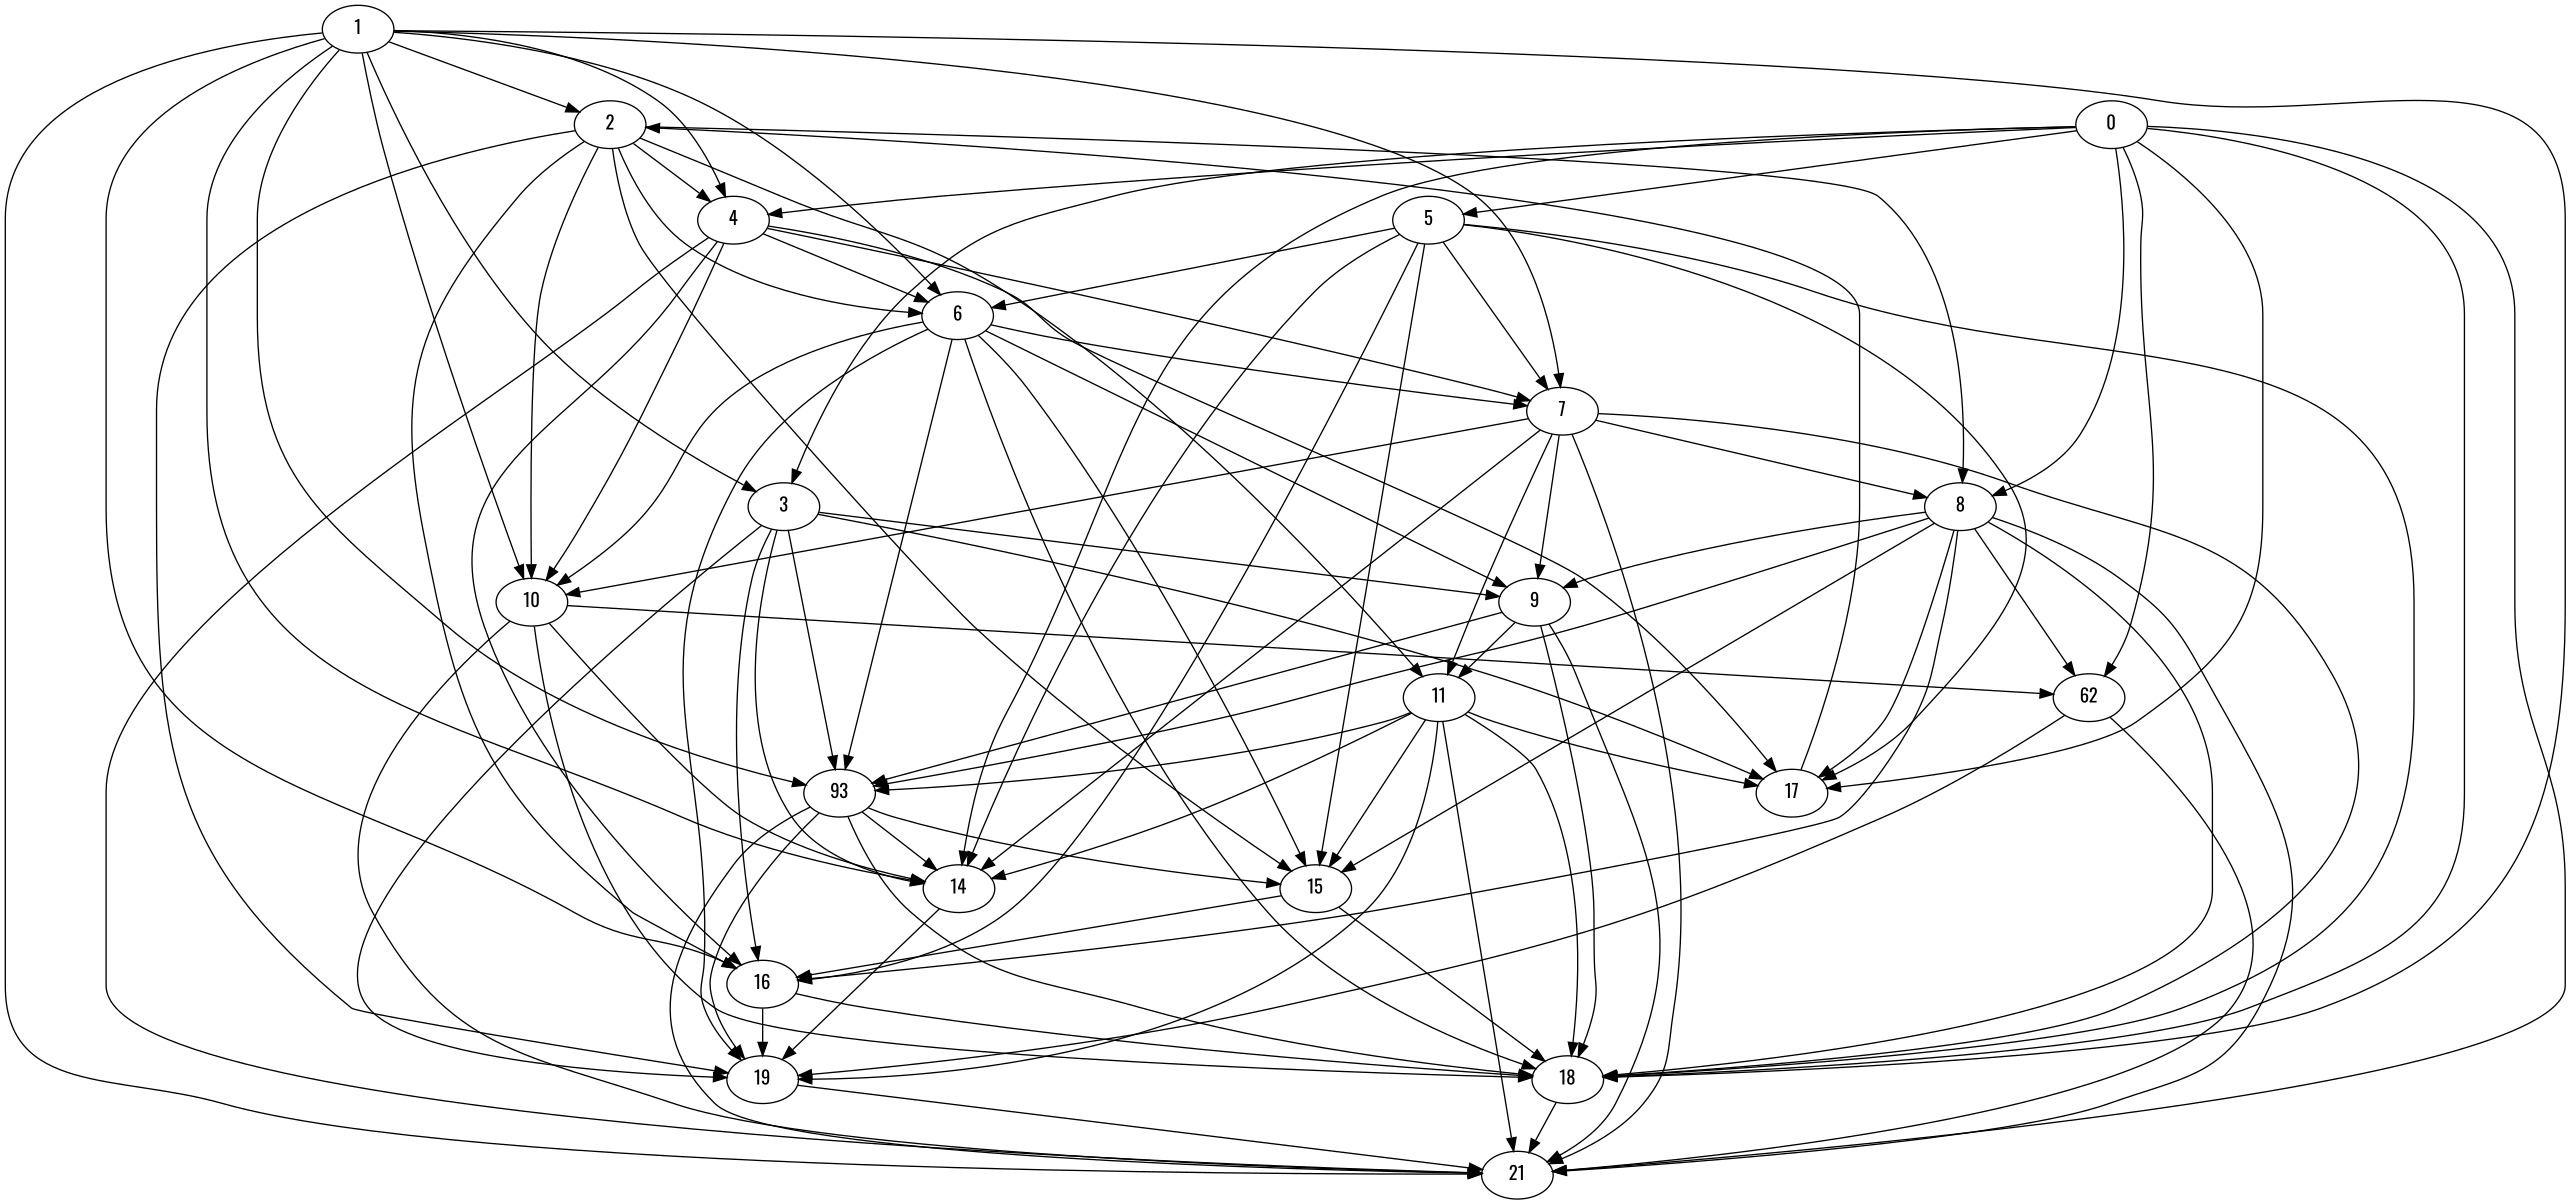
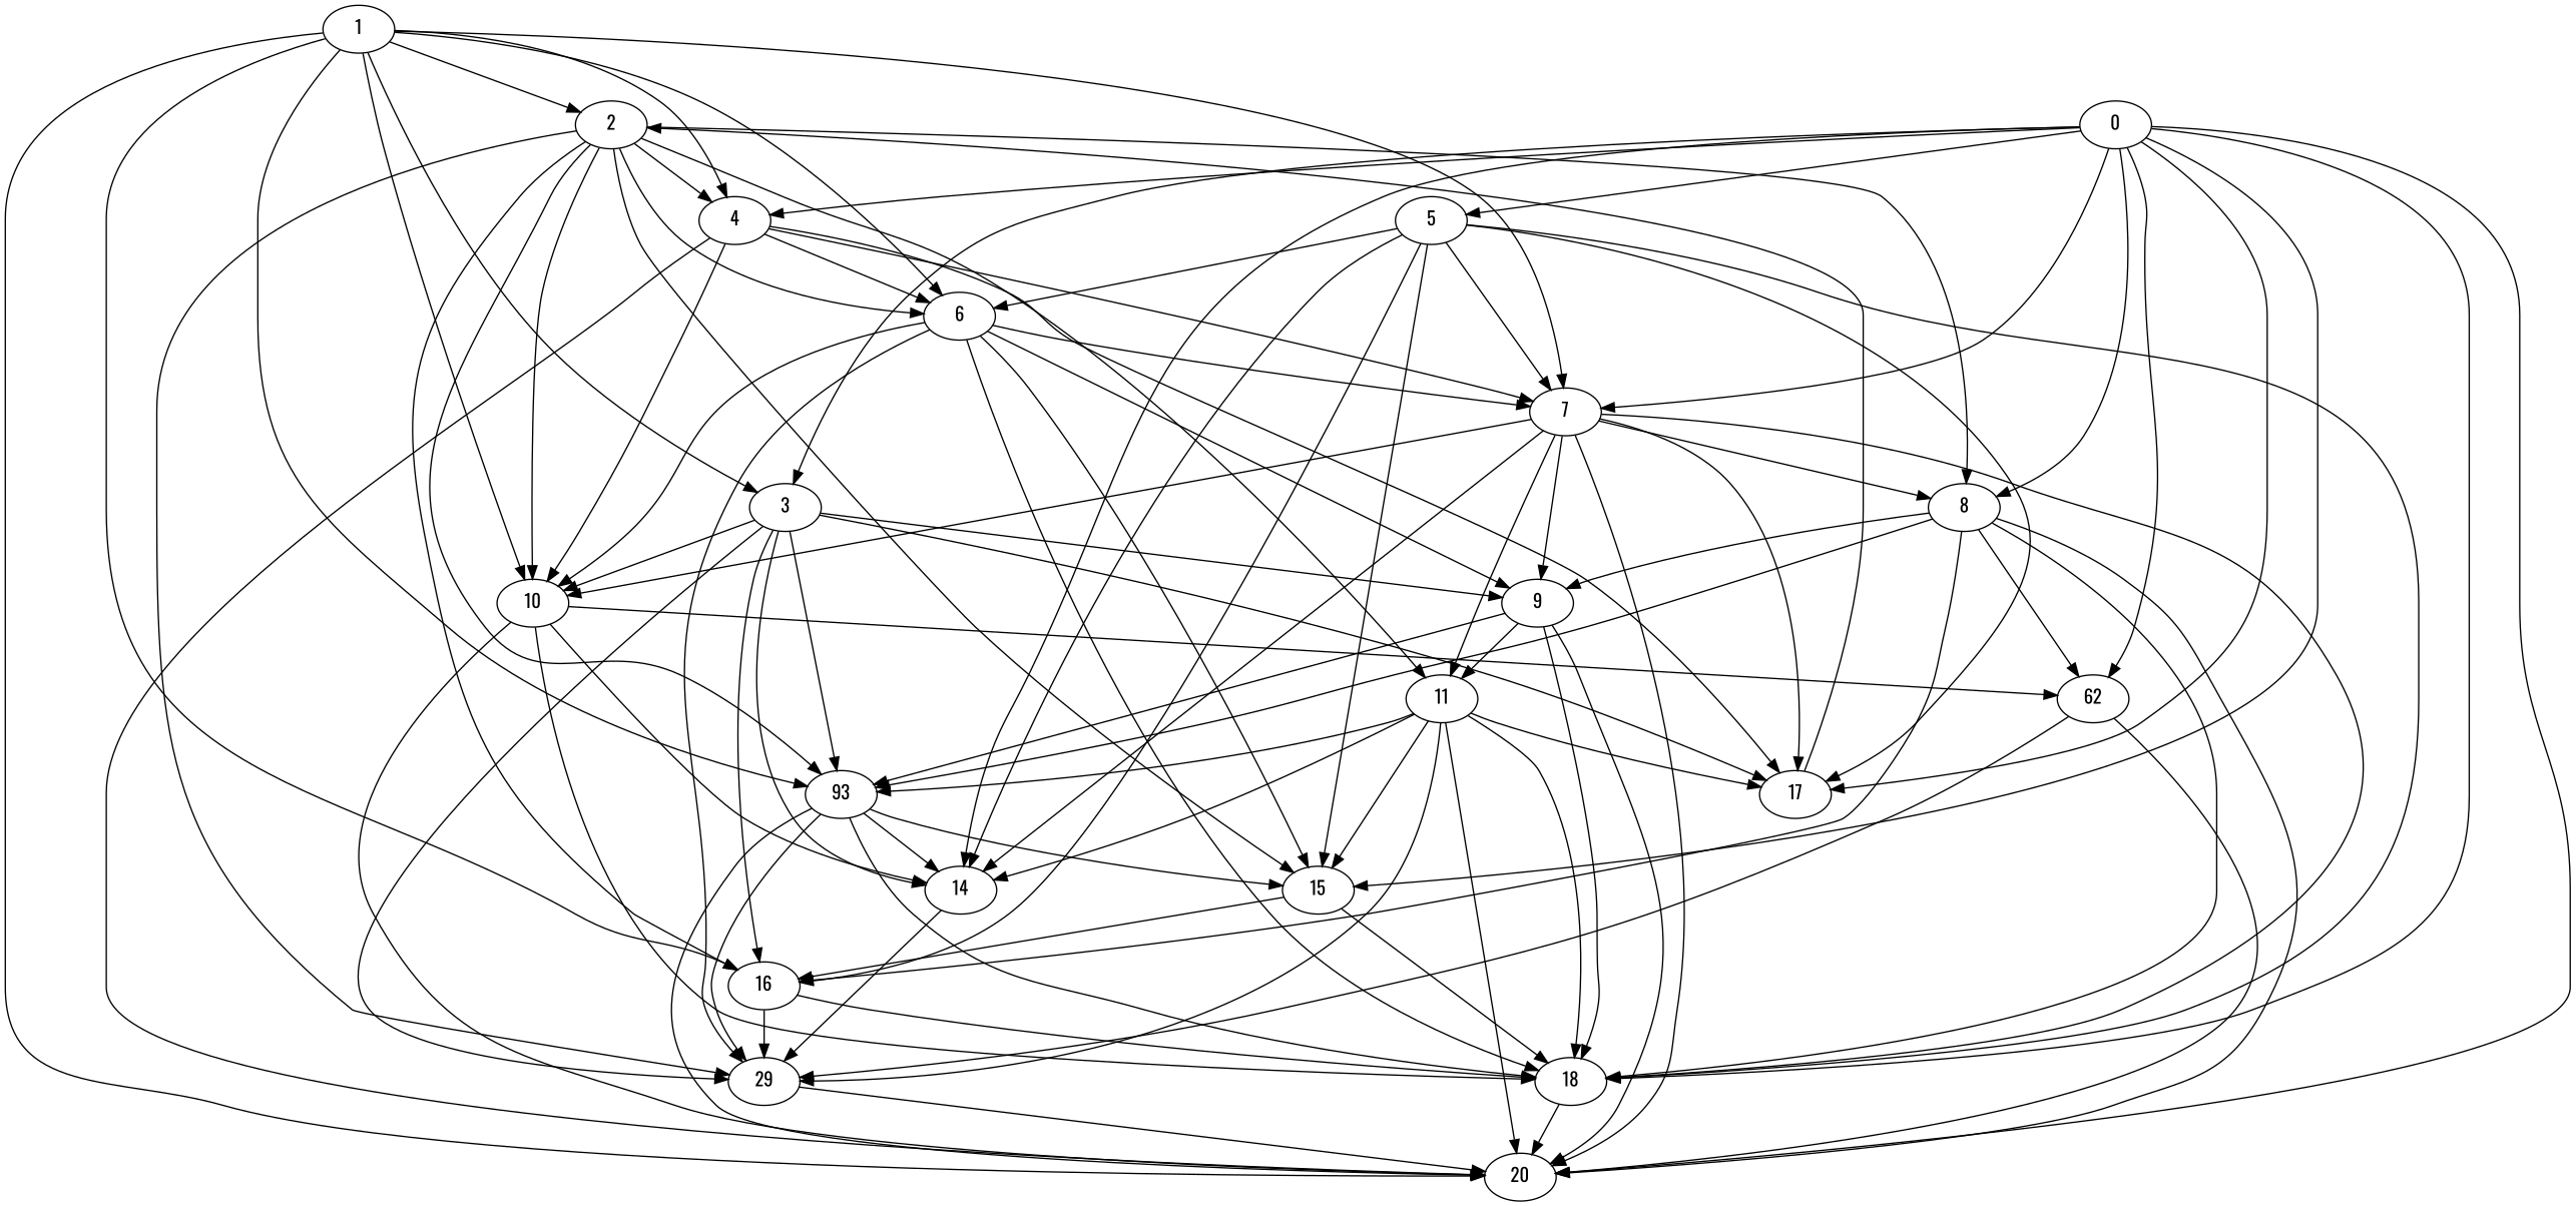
  digraph {
    "Duplicate states"=0
    GraphType=Random
    "Max states in OPEN"=0
    Modes="120000ms; topo-ordered tasks, ; Pruning: task equivalence, fixed order ready list, ; F-value: ; Optimisation: best schedule length (SL) optimisation on equal, "
    NumberOfTasks=21
    "Pruned using list schedule length"=1
    "States removed from OPEN"=0
    TargetSystem="Homogeneous-6"
    "Time to schedule (ms)"=119
    "Total idle time"=431
    "Total schedule length"=403
    "Total sequential time"=598
    "Total states created"=2
    fontname=Oswald
    node ["Finish time"=32 Processor=0 "Start time"=0 Weight=45 fontname=Oswald]
    edge [Weight=6 fontname=Oswald]
    1 ["Finish time"=14 Weight=14]
    2 ["Start time"=14 Weight=18]
    4 ["Finish time"=77 "Start time"=32]
    6 ["Finish time"=122 "Start time"=77]
    7 ["Finish time"=167 "Start time"=122]
    3 ["Finish time"=55 Processor=2 "Start time"=19 Weight=36]
    n7 ["Finish time"=258 "Start time"=244 Weight=14 label=93]
    10 ["Finish time"=201 Processor=1 "Start time"=174 Weight=27]
    16 ["Finish time"=335 "Start time"=294 Weight=41]
    14 ["Finish time"=293 Processor=1 "Start time"=261 Weight=32]
    18 ["Finish time"=380 "Start time"=335]
-   20 ["Finish time"=403 "Start time"=380 Weight=23 label=21]
+   20 ["Finish time"=403 "Start time"=380 Weight=23]
    8 ["Finish time"=185 "Start time"=167 Weight=18]
    11 ["Finish time"=244 "Start time"=221 Weight=23]
    15 ["Finish time"=294 "Start time"=258 Weight=36]
-   19 ["Finish time"=365 Processor=1 "Start time"=338 Weight=27]
+   19 ["Finish time"=365 Processor=1 "Start time"=338 Weight=27 label=29]
    17 ["Finish time"=261 Processor=2 "Start time"=252 Weight=9]
    9 ["Finish time"=221 "Start time"=185 Weight=36]
    n19 ["Finish time"=233 Processor=1 "Start time"=201 Weight=32 label=62]
    0 ["Finish time"=9 Processor=1 Weight=9]
    5 [Processor=1 "Start time"=9 Weight=23]
    1 -> 2 [Weight=9]
    1 -> 4
    1 -> 6 [Weight=5]
    1 -> 7 [Weight=7]
    1 -> 3 [Weight=5]
    1 -> n7
    1 -> 10 [Weight=4]
    1 -> 16 [Weight=3]
-   1 -> 14
-   1 -> 18 [Weight=5]
    1 -> 20 [Weight=9]
    2 -> 4 [Weight=8]
    2 -> 6 [Weight=10]
-   6 -> n7 [Weight=7]
+   2 -> n7 [Weight=7]
    2 -> 10 [Weight=8]
    2 -> 16 [Weight=10]
    2 -> 8 [Weight=7]
    2 -> 11 [Weight=5]
    2 -> 15
    2 -> 19 [Weight=2]
    4 -> 6 [Weight=3]
    4 -> 7 [Weight=5]
    4 -> 10 [Weight=9]
-   4 -> 16
    4 -> 20 [Weight=3]
    4 -> 17 [Weight=2]
    6 -> 7 [Weight=10]
    6 -> 10 [Weight=9]
    6 -> 18 [Weight=4]
    6 -> 15
    6 -> 19 [Weight=8]
    6 -> 9 [Weight=5]
    7 -> 10 [Weight=7]
    7 -> 14 [Weight=7]
    7 -> 18 [Weight=3]
    7 -> 20 [Weight=5]
    7 -> 8 [Weight=4]
    7 -> 11 [Weight=2]
    7 -> 9 [Weight=9]
    3 -> n7 [Weight=4]
+   3 -> 10 [Weight=2]
    3 -> 16 [Weight=7]
    3 -> 14 [Weight=4]
    3 -> 19 [Weight=3]
    3 -> 17 [Weight=8]
    3 -> 9 [Weight=7]
    n7 -> 14 [Weight=3]
    n7 -> 18 [Weight=5]
    n7 -> 20 [Weight=7]
    n7 -> 15
    n7 -> 19 [Weight=5]
    10 -> 14
    10 -> 18 [Weight=9]
    10 -> 20 [Weight=2]
    10 -> n19 [Weight=9]
    16 -> 18
    16 -> 19 [Weight=3]
    14 -> 19 [Weight=2]
    18 -> 20 [Weight=4]
    8 -> n7 [Weight=10]
    8 -> 16 [Weight=5]
    8 -> 18 [Weight=9]
    8 -> 20 [Weight=7]
-   8 -> 17 [Weight=9]
+   7 -> 17 [Weight=9]
    8 -> 9 [Weight=2]
    8 -> n19 [Weight=9]
    11 -> n7 [Weight=2]
    11 -> 14
    11 -> 18 [Weight=4]
    11 -> 20 [Weight=10]
    11 -> 15 [Weight=2]
    11 -> 19 [Weight=7]
    11 -> 17 [Weight=8]
    15 -> 16 [Weight=8]
    15 -> 18 [Weight=9]
    19 -> 20 [Weight=8]
    17 -> 2 [Weight=2]
    9 -> n7 [Weight=2]
    9 -> 18
    9 -> 20 [Weight=3]
    9 -> 11 [Weight=9]
    n19 -> 20 [Weight=10]
    n19 -> 19 [Weight=4]
    0 -> 4 [Weight=5]
+   0 -> 7 [Weight=10]
    0 -> 3
    0 -> 14 [Weight=2]
    0 -> 18 [Weight=7]
    0 -> 20 [Weight=10]
    0 -> 8 [Weight=10]
-   8 -> 15 [Weight=4]
+   0 -> 15 [Weight=4]
    0 -> 17
    0 -> n19 [Weight=10]
    0 -> 5
    5 -> 6 [Weight=2]
    5 -> 7 [Weight=7]
    5 -> 16 [Weight=10]
    5 -> 14 [Weight=3]
    5 -> 18 [Weight=3]
    5 -> 15 [Weight=2]
    5 -> 17 [Weight=3]
  }
